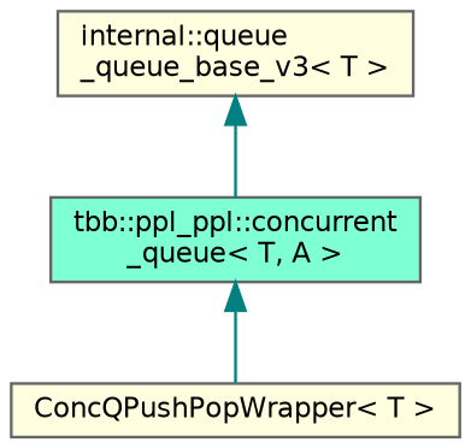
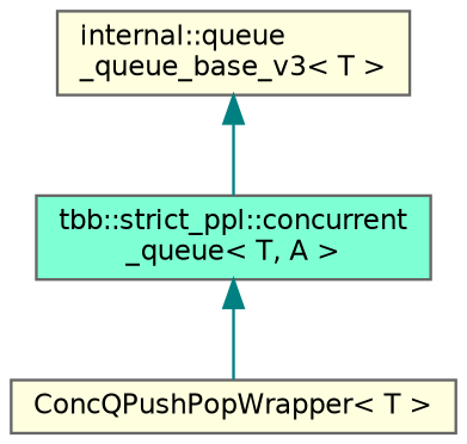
  digraph {
    node [color=gray40 fillcolor=lightyellow fontname=Helvetica fontsize=10 shape=box style=filled]
    edge [color=teal dir=back fontname=Helvetica fontsize=10 labelfontname=Helvetica labelfontsize=10 style=solid]
    n1 [fontcolor=black height=0.2 label="ConcQPushPopWrapper\< T \>" width=0.4]
-   n2 [fillcolor=aquamarine height=0.2 label="tbb::ppl_ppl::concurrent\l_queue\< T, A \>" width=0.4]
+   n2 [fillcolor=aquamarine height=0.2 label="tbb::strict_ppl::concurrent\l_queue\< T, A \>" width=0.4]
    n3 [height=0.2 label="internal::queue\l_queue_base_v3\< T \>" width=0.4]
    n2 -> n1
    n3 -> n2
  }
